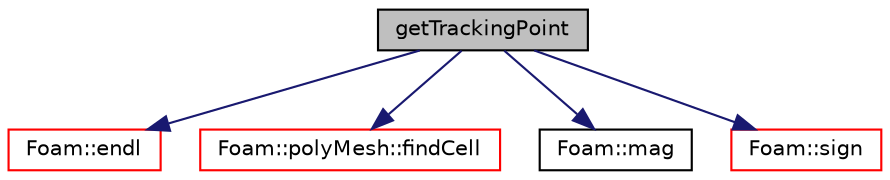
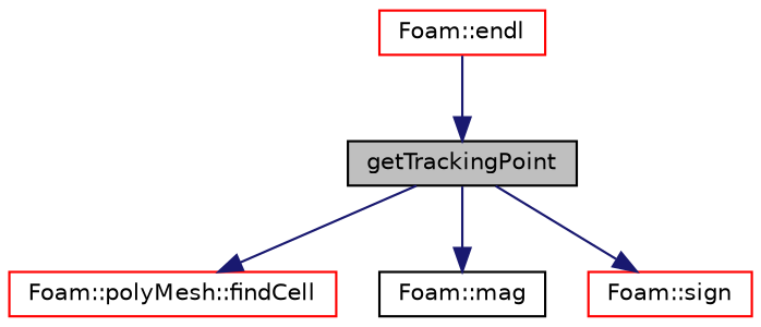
  digraph {
    rankdir=TB
    node [color=red fontname=Helvetica fontsize=10 shape=record]
    edge [color=midnightblue fontname=Helvetica fontsize=10 labelfontname=Helvetica labelfontsize=10 style=solid]
    n1 [color=black fillcolor=grey75 fontcolor=black height=0.2 label=getTrackingPoint style=filled width=0.4]
    n2 [height=0.2 label="Foam::endl" width=0.4]
    n3 [height=0.2 label="Foam::polyMesh::findCell" width=0.4]
    n4 [color=black height=0.2 label="Foam::mag" width=0.4]
    n5 [height=0.2 label="Foam::sign" width=0.4]
-   n1 -> n2
+   n2 -> n1
    n1 -> n3
    n1 -> n4
    n1 -> n5
  }
